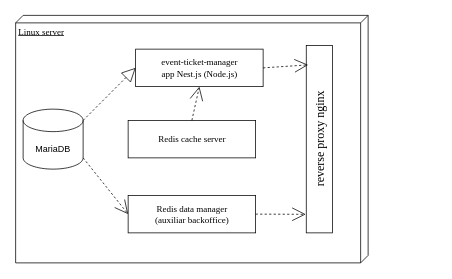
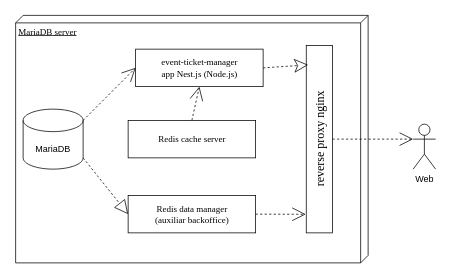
  <mxCell id="0" />
  <mxCell id="1" parent="0" />
- <mxCell id="2" value="Linux server" style="verticalAlign=top;align=left;spacingTop=8;spacingLeft=2;spacingRight=12;shape=cube;size=10;direction=south;fontStyle=4;html=1;rounded=0;shadow=0;comic=0;labelBackgroundColor=none;strokeWidth=1;fontFamily=Verdana;fontSize=12" parent="1" vertex="1"><mxGeometry x="20" y="20" width="470" height="330" as="geometry" /></mxCell>
+ <mxCell id="2" value="MariaDB server" style="verticalAlign=top;align=left;spacingTop=8;spacingLeft=2;spacingRight=12;shape=cube;size=10;direction=south;fontStyle=4;html=1;rounded=0;shadow=0;comic=0;labelBackgroundColor=none;strokeWidth=1;fontFamily=Verdana;fontSize=12" parent="1" vertex="1"><mxGeometry x="20" y="20" width="470" height="330" as="geometry" /></mxCell>
  <mxCell id="3" value="event-ticket-manager&lt;br&gt;app Nest.js (Node.js)" style="html=1;rounded=0;shadow=0;comic=0;labelBackgroundColor=none;strokeWidth=1;fontFamily=Verdana;fontSize=12;align=center;" parent="1" vertex="1"><mxGeometry x="180" y="65" width="170" height="50" as="geometry" /></mxCell>
+ <mxCell id="4" style="edgeStyle=none;rounded=0;html=1;dashed=1;labelBackgroundColor=none;startArrow=none;startFill=0;startSize=8;endArrow=open;endFill=0;endSize=16;fontFamily=Verdana;fontSize=12;exitX=0.5;exitY=1;exitDx=0;exitDy=0;entryX=0;entryY=0.333;entryDx=0;entryDy=0;entryPerimeter=0;" parent="1" source="6" target="14" edge="1"><mxGeometry relative="1" as="geometry"><mxPoint x="819.79" y="411.13" as="sourcePoint" /><mxPoint x="710.004" y="200.002" as="targetPoint" /></mxGeometry></mxCell>
  <mxCell id="5" value="MariaDB" style="shape=cylinder3;whiteSpace=wrap;html=1;boundedLbl=1;backgroundOutline=1;size=15;" vertex="1" parent="1"><mxGeometry x="30" y="145" width="80" height="80" as="geometry" /></mxCell>
  <mxCell id="6" value="&lt;font style=&quot;font-size: 16px;&quot;&gt;reverse proxy nginx&lt;/font&gt;" style="html=1;rounded=0;shadow=0;comic=0;labelBackgroundColor=none;strokeWidth=1;fontFamily=Verdana;fontSize=12;align=center;rotation=-90;" vertex="1" parent="1"><mxGeometry x="300" y="167.5" width="250" height="35" as="geometry" /></mxCell>
  <mxCell id="7" value="Redis cache server" style="html=1;rounded=0;shadow=0;comic=0;labelBackgroundColor=none;strokeWidth=1;fontFamily=Verdana;fontSize=12;align=center;" vertex="1" parent="1"><mxGeometry x="170" y="160" width="170" height="50" as="geometry" /></mxCell>
  <mxCell id="8" value="Redis data manager&lt;br&gt;(auxiliar backoffice)" style="html=1;rounded=0;shadow=0;comic=0;labelBackgroundColor=none;strokeWidth=1;fontFamily=Verdana;fontSize=12;align=center;" vertex="1" parent="1"><mxGeometry x="170" y="260" width="170" height="50" as="geometry" /></mxCell>
- <mxCell id="9" style="edgeStyle=none;rounded=0;html=1;dashed=1;labelBackgroundColor=none;startArrow=none;startFill=0;startSize=8;endArrow=block;endFill=0;endSize=16;fontFamily=Verdana;fontSize=12;exitX=1;exitY=0;exitDx=0;exitDy=15;exitPerimeter=0;entryX=0;entryY=0.5;entryDx=0;entryDy=0;" edge="1" parent="1" source="5" target="3"><mxGeometry relative="1" as="geometry"><mxPoint x="459.79" y="331.13" as="sourcePoint" /><mxPoint x="350.004" y="120.002" as="targetPoint" /></mxGeometry></mxCell>
+ <mxCell id="9" style="edgeStyle=none;rounded=0;html=1;dashed=1;labelBackgroundColor=none;startArrow=none;startFill=0;startSize=8;endArrow=open;endFill=0;endSize=16;fontFamily=Verdana;fontSize=12;exitX=1;exitY=0;exitDx=0;exitDy=15;exitPerimeter=0;entryX=0;entryY=0.5;entryDx=0;entryDy=0;" edge="1" parent="1" source="5" target="3"><mxGeometry relative="1" as="geometry"><mxPoint x="459.79" y="331.13" as="sourcePoint" /><mxPoint x="350.004" y="120.002" as="targetPoint" /></mxGeometry></mxCell>
  <mxCell id="10" style="edgeStyle=none;rounded=0;html=1;dashed=1;labelBackgroundColor=none;startArrow=none;startFill=0;startSize=8;endArrow=open;endFill=0;endSize=16;fontFamily=Verdana;fontSize=12;entryX=0.5;entryY=1;entryDx=0;entryDy=0;exitX=0.5;exitY=0;exitDx=0;exitDy=0;" edge="1" parent="1" source="7" target="3"><mxGeometry relative="1" as="geometry"><mxPoint x="809.79" y="431.13" as="sourcePoint" /><mxPoint x="700.004" y="220.002" as="targetPoint" /></mxGeometry></mxCell>
- <mxCell id="11" style="edgeStyle=none;rounded=0;html=1;dashed=1;labelBackgroundColor=none;startArrow=none;startFill=0;startSize=8;endArrow=open;endFill=0;endSize=16;fontFamily=Verdana;fontSize=12;entryX=0;entryY=0.5;entryDx=0;entryDy=0;exitX=1;exitY=1;exitDx=0;exitDy=-15;exitPerimeter=0;" edge="1" parent="1" source="5" target="8"><mxGeometry relative="1" as="geometry"><mxPoint x="219.79" y="441.13" as="sourcePoint" /><mxPoint x="110.004" y="230.002" as="targetPoint" /></mxGeometry></mxCell>
- <mxCell id="12" style="edgeStyle=none;rounded=0;html=1;dashed=1;labelBackgroundColor=none;startArrow=none;startFill=0;startSize=8;endArrow=open;endFill=0;endSize=16;fontFamily=Verdana;fontSize=12;exitX=1;exitY=0.5;exitDx=0;exitDy=0;entryX=0.896;entryY=0.071;entryDx=0;entryDy=0;entryPerimeter=0;" edge="1" parent="1" source="3" target="6"><mxGeometry relative="1" as="geometry"><mxPoint x="619.79" y="290.56" as="sourcePoint" /><mxPoint x="510.004" y="79.432" as="targetPoint" /></mxGeometry></mxCell>
+ <mxCell id="11" style="edgeStyle=none;rounded=0;html=1;dashed=1;labelBackgroundColor=none;startArrow=none;startFill=0;startSize=8;endArrow=block;endFill=0;endSize=16;fontFamily=Verdana;fontSize=12;entryX=0;entryY=0.5;entryDx=0;entryDy=0;exitX=1;exitY=1;exitDx=0;exitDy=-15;exitPerimeter=0;" edge="1" parent="1" source="5" target="8"><mxGeometry relative="1" as="geometry"><mxPoint x="219.79" y="441.13" as="sourcePoint" /><mxPoint x="110.004" y="230.002" as="targetPoint" /></mxGeometry></mxCell>
+ <mxCell id="12" style="edgeStyle=none;rounded=0;html=1;dashed=1;labelBackgroundColor=none;startArrow=none;startFill=0;startSize=8;endArrow=classic;endFill=0;endSize=16;fontFamily=Verdana;fontSize=12;exitX=1;exitY=0.5;exitDx=0;exitDy=0;entryX=0.896;entryY=0.071;entryDx=0;entryDy=0;entryPerimeter=0;" edge="1" parent="1" source="3" target="6"><mxGeometry relative="1" as="geometry"><mxPoint x="619.79" y="290.56" as="sourcePoint" /><mxPoint x="510.004" y="79.432" as="targetPoint" /></mxGeometry></mxCell>
  <mxCell id="13" style="edgeStyle=none;rounded=0;html=1;dashed=1;labelBackgroundColor=none;startArrow=none;startFill=0;startSize=8;endArrow=open;endFill=0;endSize=16;fontFamily=Verdana;fontSize=12;exitX=1;exitY=0.5;exitDx=0;exitDy=0;entryX=0.099;entryY=-0.02;entryDx=0;entryDy=0;entryPerimeter=0;" edge="1" parent="1" source="8" target="6"><mxGeometry relative="1" as="geometry"><mxPoint x="839.79" y="461.13" as="sourcePoint" /><mxPoint x="730.004" y="250.002" as="targetPoint" /></mxGeometry></mxCell>
+ <mxCell id="14" value="Web" style="shape=umlActor;verticalLabelPosition=bottom;verticalAlign=top;html=1;outlineConnect=0;" vertex="1" parent="1"><mxGeometry x="550" y="165" width="30" height="60" as="geometry" /></mxCell>
